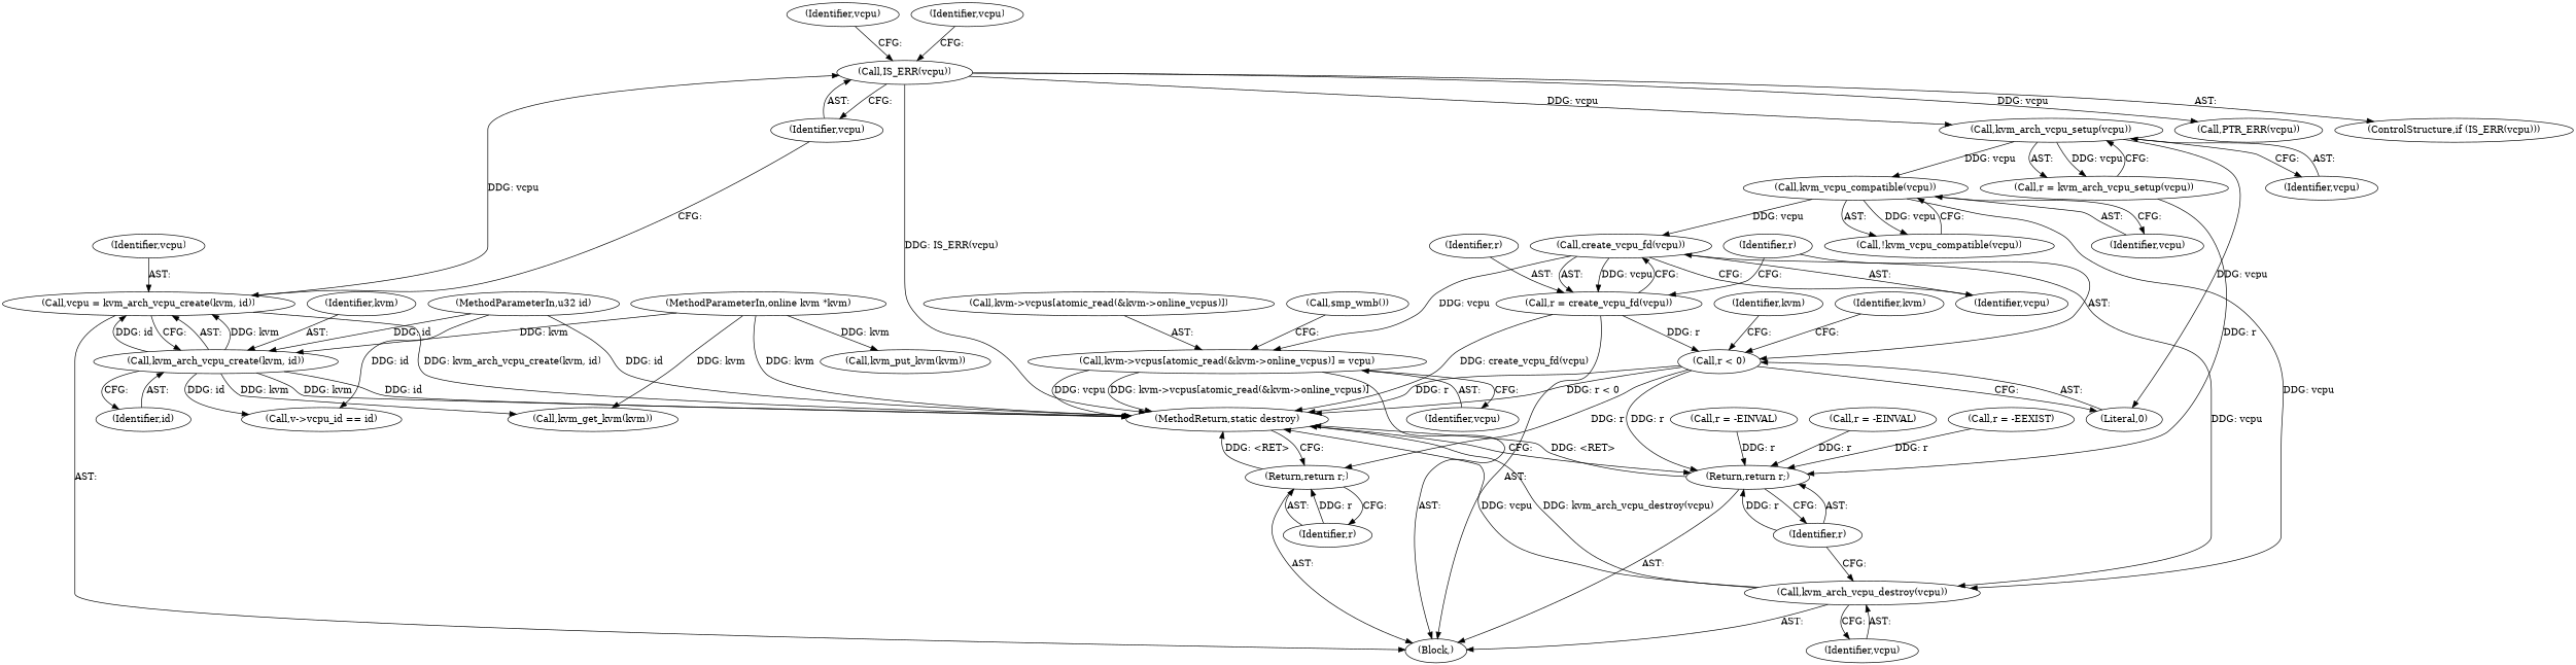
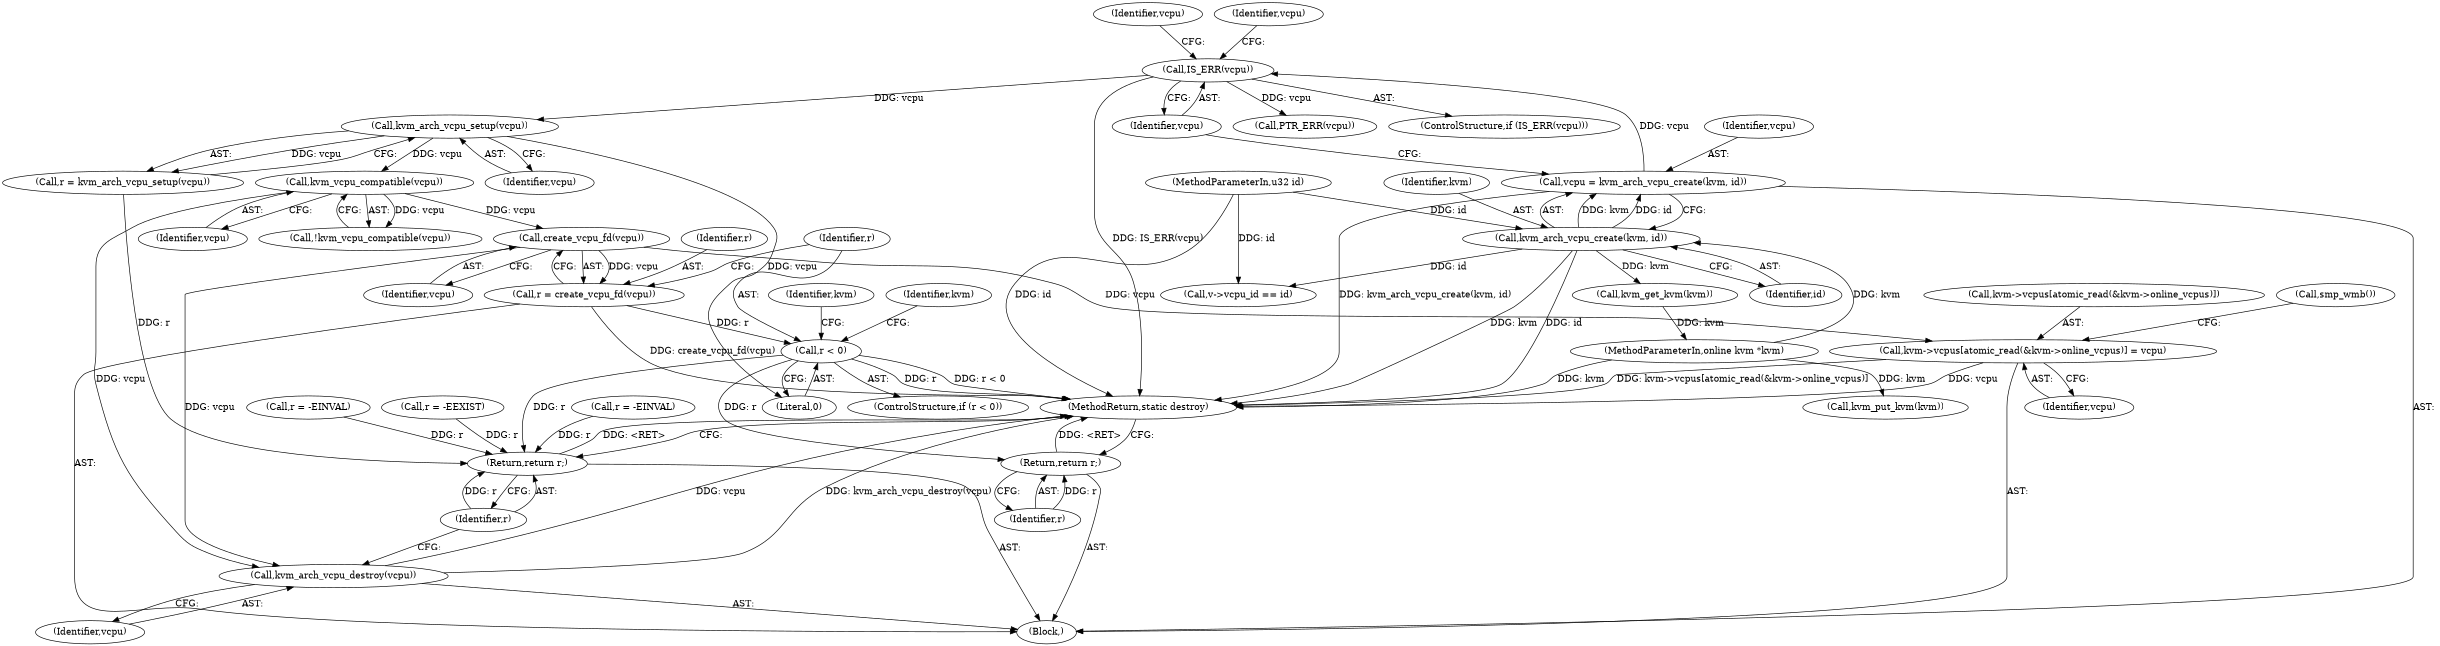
  digraph {
    n1 [label="(Call,create_vcpu_fd(vcpu))"]
    n2 [label="(Call,r = create_vcpu_fd(vcpu))"]
    n3 [label="(Call,kvm->vcpus[atomic_read(&kvm->online_vcpus)] = vcpu)"]
    n4 [label="(Call,kvm_arch_vcpu_destroy(vcpu))"]
    n5 [label="(Identifier,vcpu)"]
    n6 [label="(MethodReturn,static destroy)"]
    n7 [label="(Block,)"]
    n8 [label="(Call,r < 0)"]
    n9 [label="(Identifier,vcpu)"]
    n10 [label="(Identifier,vcpu)"]
    n11 [label="(Call,kvm_vcpu_compatible(vcpu))"]
    n12 [label="(Call,!kvm_vcpu_compatible(vcpu))"]
    n13 [label="(Identifier,vcpu)"]
    n14 [label="(Call,kvm_arch_vcpu_setup(vcpu))"]
    n15 [label="(Call,r = kvm_arch_vcpu_setup(vcpu))"]
    n16 [label="(Identifier,vcpu)"]
    n17 [label="(Literal,0)"]
    n18 [label="(Return,return r;)"]
    n19 [label="(Call,IS_ERR(vcpu))"]
    n20 [label="(Call,PTR_ERR(vcpu))"]
    n21 [label="(ControlStructure,if (IS_ERR(vcpu)))"]
    n22 [label="(Identifier,vcpu)"]
    n23 [label="(Return,return r;)"]
    n24 [label="(Call,vcpu = kvm_arch_vcpu_create(kvm, id))"]
    n25 [label="(Call,kvm_arch_vcpu_create(kvm, id))"]
    n26 [label="(Call,kvm_get_kvm(kvm))"]
    n27 [label="(Identifier,id)"]
    n28 [label="(Call,v->vcpu_id == id)"]
    n29 [label="(MethodParameterIn,online kvm *kvm)"]
    n30 [label="(Call,kvm_put_kvm(kvm))"]
    n31 [label="(MethodParameterIn,u32 id)"]
+   n32 [label="(ControlStructure,if (r < 0))"]
    n33 [label="(Identifier,r)"]
    n34 [label="(Identifier,r)"]
    n35 [label="(Identifier,kvm)"]
    n36 [label="(Identifier,vcpu)"]
    n37 [label="(Call,r = -EINVAL)"]
    n38 [label="(Call,r = -EINVAL)"]
    n39 [label="(Identifier,vcpu)"]
    n40 [label="(Identifier,kvm)"]
    n41 [label="(Identifier,vcpu)"]
    n42 [label="(Call,r = -EEXIST)"]
    n43 [label="(Identifier,r)"]
    n44 [label="(Identifier,kvm)"]
    n45 [label="(Identifier,r)"]
    n46 [label="(Call,smp_wmb())"]
    n47 [label="(Call,kvm->vcpus[atomic_read(&kvm->online_vcpus)])"]
    n1 -> n2 [label="AST: "]
    n1 -> n2 [label="DDG: vcpu"]
    n1 -> n3 [label="DDG: vcpu"]
    n1 -> n4 [label="DDG: vcpu"]
    n1 -> n5 [label="CFG: "]
    n2 -> n1 [label="CFG: "]
    n2 -> n6 [label="DDG: create_vcpu_fd(vcpu)"]
    n2 -> n7 [label="AST: "]
    n2 -> n8 [label="DDG: r"]
    n3 -> n6 [label="DDG: kvm->vcpus[atomic_read(&kvm->online_vcpus)]"]
    n3 -> n6 [label="DDG: vcpu"]
    n3 -> n7 [label="AST: "]
    n3 -> n9 [label="CFG: "]
    n4 -> n6 [label="DDG: kvm_arch_vcpu_destroy(vcpu)"]
    n4 -> n6 [label="DDG: vcpu"]
    n4 -> n7 [label="AST: "]
    n4 -> n10 [label="CFG: "]
    n5 -> n1 [label="AST: "]
    n6 -> n18 [label="CFG: "]
    n6 -> n23 [label="CFG: "]
    n8 -> n6 [label="DDG: r < 0"]
    n8 -> n6 [label="DDG: r"]
    n8 -> n17 [label="CFG: "]
    n8 -> n18 [label="DDG: r"]
    n8 -> n23 [label="DDG: r"]
+   n8 -> n32 [label="AST: "]
    n9 -> n3 [label="AST: "]
    n10 -> n4 [label="AST: "]
    n11 -> n1 [label="DDG: vcpu"]
    n11 -> n4 [label="DDG: vcpu"]
    n11 -> n12 [label="AST: "]
    n11 -> n12 [label="DDG: vcpu"]
    n11 -> n13 [label="CFG: "]
    n12 -> n11 [label="CFG: "]
    n13 -> n11 [label="AST: "]
    n14 -> n11 [label="DDG: vcpu"]
    n14 -> n15 [label="AST: "]
    n14 -> n15 [label="DDG: vcpu"]
    n14 -> n16 [label="CFG: "]
    n14 -> n17 [label="DDG: vcpu"]
    n15 -> n14 [label="CFG: "]
    n15 -> n18 [label="DDG: r"]
    n16 -> n14 [label="AST: "]
    n17 -> n8 [label="AST: "]
    n18 -> n6 [label="DDG: <RET>"]
    n18 -> n7 [label="AST: "]
    n18 -> n34 [label="CFG: "]
    n19 -> n6 [label="DDG: IS_ERR(vcpu)"]
    n19 -> n14 [label="DDG: vcpu"]
    n19 -> n20 [label="DDG: vcpu"]
    n19 -> n21 [label="AST: "]
    n19 -> n22 [label="CFG: "]
    n22 -> n19 [label="AST: "]
    n22 -> n24 [label="CFG: "]
    n23 -> n6 [label="DDG: <RET>"]
    n23 -> n7 [label="AST: "]
    n23 -> n33 [label="CFG: "]
    n24 -> n6 [label="DDG: kvm_arch_vcpu_create(kvm, id)"]
    n24 -> n7 [label="AST: "]
    n24 -> n19 [label="DDG: vcpu"]
    n24 -> n25 [label="CFG: "]
    n25 -> n6 [label="DDG: id"]
    n25 -> n6 [label="DDG: kvm"]
    n25 -> n24 [label="AST: "]
    n25 -> n24 [label="DDG: kvm"]
    n25 -> n24 [label="DDG: id"]
    n25 -> n26 [label="DDG: kvm"]
    n25 -> n27 [label="CFG: "]
    n25 -> n28 [label="DDG: id"]
    n27 -> n25 [label="AST: "]
    n29 -> n6 [label="DDG: kvm"]
    n29 -> n25 [label="DDG: kvm"]
-   n29 -> n26 [label="DDG: kvm"]
+   n26 -> n29 [label="DDG: kvm"]
    n29 -> n30 [label="DDG: kvm"]
    n31 -> n6 [label="DDG: id"]
    n31 -> n25 [label="DDG: id"]
    n31 -> n28 [label="DDG: id"]
    n33 -> n23 [label="AST: "]
    n33 -> n23 [label="DDG: r"]
    n34 -> n4 [label="CFG: "]
    n34 -> n18 [label="AST: "]
    n34 -> n18 [label="DDG: r"]
    n35 -> n8 [label="CFG: "]
    n36 -> n19 [label="CFG: "]
    n37 -> n18 [label="DDG: r"]
    n38 -> n18 [label="DDG: r"]
    n39 -> n24 [label="AST: "]
    n40 -> n25 [label="AST: "]
    n41 -> n19 [label="CFG: "]
    n42 -> n18 [label="DDG: r"]
    n43 -> n2 [label="AST: "]
    n44 -> n8 [label="CFG: "]
    n45 -> n2 [label="CFG: "]
    n45 -> n8 [label="AST: "]
    n46 -> n3 [label="CFG: "]
    n47 -> n3 [label="AST: "]
  }
